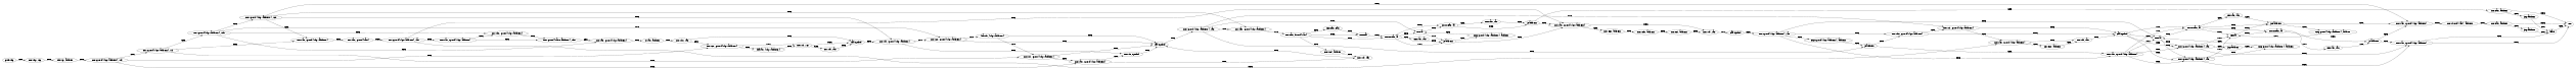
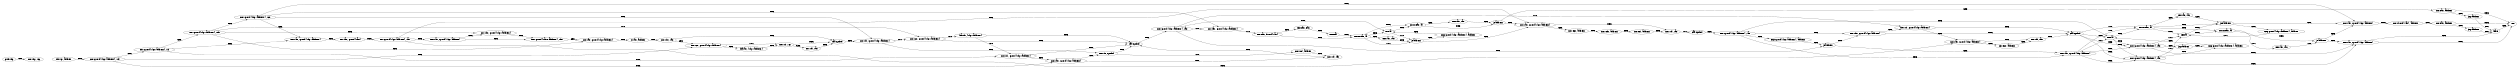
  digraph {
    rankdir=LR
    n1 [label="push rbp"]
    n2 [label="mov rbp , rsp"]
    n3 [label="sub rsp , address"]
    n4 [label="mov qword [ rbp - address ] , rdi"]
    n5 [label="mov qword [ rbp - address ] , rsi"]
    n6 [label="mov rcx , qword [ rbp - address ]"]
    n7 [label="mov rax , qword [ rbp - address ]"]
    n8 [label="mov qword [ rbp - address ] , rdx"]
    n9 [label="mov rax , qword [ rbp - address ]"]
    n10 [label="mov rsi , qword [ rbp - address ]"]
    n11 [label="lea rax , [ rbp - address ]"]
    n12 [label="mov rsi , rcx"]
    n13 [label="mov r9 , symbol"]
    n14 [label="mov rdi , rax"]
    n15 [label="mov qword [ rbp - address ] , rcx"]
    n16 [label="mov rdx , qword [ rbp - address ]"]
    n17 [label="mov rax , qword [ rbp - address ]"]
    n18 [label="mov rcx , qword [ rbp - address ]"]
    n19 [label="mov rax , qword [ rax ]"]
    n20 [label="call symbol"]
    n21 [label="mov rdi , qword [ rbp - address ]"]
    n22 [label="mov rax , qword [ rbp - address ]"]
    n23 [label="mov rax , qword [ rbp - address ]"]
    n24 [label="mov qword [ rax + address ] , rdx"]
    n25 [label="or rax , address"]
    n26 [label="lea rdx , [ rbp - address ]"]
    n27 [label="mov eax , dword [ rax ]"]
    n28 [label="mov dword [ rax ] , address"]
    n29 [label="mov qword [ rbp - address ] , rax"]
    n30 [label="mov rax , qword [ rbp - address ]"]
    n31 [label="mov rax , qword [ rbp - address ]"]
    n32 [label="mov rax , qword [ rbp - address ]"]
    n33 [label="mov ecx , address"]
    n34 [label="mov rdi , rax"]
    n35 [label="mov ecx , address"]
    n36 [label="mov rdi , rax"]
    n37 [label="mov rdx , rax"]
    n38 [label="call symbol"]
    n39 [label="mov rdi , rax"]
    n40 [label="mov r8d , address"]
    n41 [label="mov qword [ rbp - address ] , rax"]
    n42 [label="je address"]
    n43 [label="sete al"]
    n44 [label="mov rsi , qword [ rbp - address ]"]
    n45 [label="mov rax , qword [ rbp - address ]"]
    n46 [label="mov rdx , qword [ rbp - address ]"]
    n47 [label="je address"]
    n48 [label="movzx eax , al"]
    n49 [label="call symbol"]
    n50 [label="test eax , eax"]
    n51 [label="setne al"]
    n52 [label="movzx eax , al"]
    n53 [label="test rax , rax"]
    n54 [label="cmp qword [ rbp - address ] , address"]
    n55 [label="test rax , rax"]
    n56 [label="je address"]
    n57 [label="mov edx , address"]
    n58 [label="call symbol"]
    n59 [label="mov esi , address"]
    n60 [label="mov qword [ rbp - address ] , rax"]
    n61 [label="cmp qword [ rbp - address ] , address"]
    n62 [label="sete al"]
    n63 [label="mov qword [ rbp - address ] , rax"]
    n64 [label="mov qword [ rbp - address ] , rax"]
    n65 [label="movzx eax , al"]
    n66 [label="cmp qword [ rbp - address ] , address"]
    n67 [label="sete al"]
    n68 [label="mov rax , qword [ rbp - address ]"]
    n69 [label="jmp address"]
    n70 [label="movzx eax , al"]
    n71 [label="jne address"]
    n72 [label="test rax , rax"]
    n73 [label="mov eax , address"]
    n74 [label="jmp address"]
    n75 [label=retn]
    n76 [label=leave]
    n77 [label="mov eax , address"]
    n78 [label="jmp address"]
    n79 [label="cmp qword [ rbp - address ] , address"]
    n80 [label="test rax , rax"]
    n81 [label="je address"]
    n1 -> n2 [label=CFG]
-   n2 -> n3 [label=CFG]
    n3 -> n4 [label=CFG]
    n4 -> n5 [label=CFG]
    n4 -> n6 [label=DFG]
    n4 -> n7 [label=DFG]
    n5 -> n8 [label=CFG]
    n5 -> n9 [label=DFG]
    n5 -> n10 [label=DFG]
    n6 -> n11 [label=CFG]
    n6 -> n12 [label=DFG]
    n7 -> n13 [label=CFG]
    n7 -> n14 [label=DFG]
    n8 -> n15 [label=CFG]
    n8 -> n16 [label=DFG]
    n8 -> n17 [label=DFG]
    n8 -> n18 [label=DFG]
    n9 -> n19 [label=DFG]
    n10 -> n7 [label=CFG]
    n10 -> n20 [label=DFG]
    n11 -> n12 [label=CFG]
    n12 -> n38 [label=DFG]
    n12 -> n39 [label=CFG]
    n13 -> n20 [label=DFG]
-   n27 -> n40 [label=CFG]
+   n13 -> n40 [label=CFG]
    n14 -> n20 [label=DFG]
    n15 -> n9 [label=CFG]
    n15 -> n21 [label=DFG]
    n15 -> n22 [label=DFG]
    n15 -> n23 [label=DFG]
    n16 -> n24 [label=DFG]
    n17 -> n25 [label=DFG]
    n18 -> n20 [label=DFG]
    n18 -> n26 [label=CFG]
    n19 -> n29 [label=DFG]
    n20 -> n41 [label=DFG]
    n21 -> n13 [label=DFG]
    n21 -> n18 [label=CFG]
    n22 -> n27 [label=DFG]
    n23 -> n28 [label=DFG]
    n24 -> n17 [label=CFG]
    n25 -> n37 [label=DFG]
    n26 -> n10 [label=CFG]
    n26 -> n20 [label=DFG]
    n27 -> n50 [label=CFG]
-   n27 -> n51 [label=DFG]
    n27 -> n52 [label=DFG]
    n28 -> n77 [label=CFG]
    n29 -> n30 [label=DFG]
    n29 -> n31 [label=DFG]
    n29 -> n32 [label=DFG]
    n30 -> n16 [label=CFG]
    n30 -> n24 [label=DFG]
    n31 -> n33 [label=CFG]
    n31 -> n34 [label=DFG]
    n32 -> n35 [label=CFG]
    n32 -> n36 [label=DFG]
    n33 -> n57 [label=CFG]
    n34 -> n58 [label=DFG]
    n35 -> n36 [label=CFG]
    n36 -> n49 [label=DFG]
    n37 -> n6 [label=CFG]
    n37 -> n38 [label=DFG]
    n38 -> n21 [label=CFG]
    n39 -> n38 [label=DFG]
    n40 -> n14 [label=CFG]
    n41 -> n22 [label=CFG]
    n41 -> n42 [label=DFG]
    n41 -> n43 [label=DFG]
    n41 -> n44 [label=DFG]
    n42 -> n45 [label=CFG]
    n42 -> n46 [label=CFG]
    n43 -> n47 [label=DFG]
    n43 -> n48 [label=DFG]
    n44 -> n32 [label=CFG]
    n44 -> n49 [label=DFG]
    n45 -> n62 [label=DFG]
    n45 -> n63 [label=DFG]
    n45 -> n64 [label=DFG]
    n45 -> n65 [label=DFG]
    n46 -> n44 [label=CFG]
    n46 -> n49 [label=DFG]
    n47 -> n31 [label=CFG]
    n47 -> n54 [label=CFG]
    n48 -> n55 [label=CFG]
    n48 -> n56 [label=DFG]
    n49 -> n62 [label=DFG]
    n49 -> n63 [label=DFG]
    n49 -> n64 [label=DFG]
    n49 -> n65 [label=DFG]
    n50 -> n51 [label=CFG]
    n51 -> n52 [label=DFG]
    n52 -> n43 [label=DFG]
    n52 -> n47 [label=DFG]
    n52 -> n48 [label=DFG]
    n52 -> n53 [label=CFG]
    n53 -> n47 [label=CFG]
    n54 -> n43 [label=CFG]
    n55 -> n56 [label=CFG]
    n56 -> n31 [label=CFG]
    n56 -> n73 [label=CFG]
    n57 -> n59 [label=CFG]
    n58 -> n60 [label=DFG]
    n59 -> n34 [label=CFG]
    n60 -> n45 [label=DFG]
    n60 -> n46 [label=DFG]
    n60 -> n61 [label=CFG]
    n60 -> n62 [label=DFG]
    n61 -> n42 [label=CFG]
    n62 -> n63 [label=DFG]
    n62 -> n64 [label=DFG]
    n62 -> n65 [label=DFG]
    n63 -> n66 [label=CFG]
    n63 -> n67 [label=DFG]
    n63 -> n68 [label=DFG]
    n64 -> n67 [label=DFG]
    n64 -> n68 [label=DFG]
    n64 -> n69 [label=CFG]
    n65 -> n67 [label=DFG]
    n65 -> n70 [label=DFG]
    n65 -> n71 [label=DFG]
    n65 -> n72 [label=CFG]
    n66 -> n62 [label=CFG]
    n67 -> n70 [label=DFG]
    n67 -> n71 [label=DFG]
    n68 -> n75 [label=DFG]
    n68 -> n76 [label=CFG]
    n69 -> n66 [label=CFG]
    n70 -> n80 [label=CFG]
    n70 -> n81 [label=DFG]
    n71 -> n23 [label=CFG]
    n71 -> n79 [label=CFG]
    n72 -> n71 [label=CFG]
    n73 -> n74 [label=CFG]
    n73 -> n75 [label=DFG]
    n74 -> n76 [label=CFG]
    n76 -> n75 [label=CFG]
    n77 -> n75 [label=DFG]
    n77 -> n78 [label=CFG]
    n78 -> n76 [label=CFG]
    n79 -> n67 [label=CFG]
    n80 -> n81 [label=CFG]
    n81 -> n23 [label=CFG]
    n81 -> n68 [label=CFG]
  }
